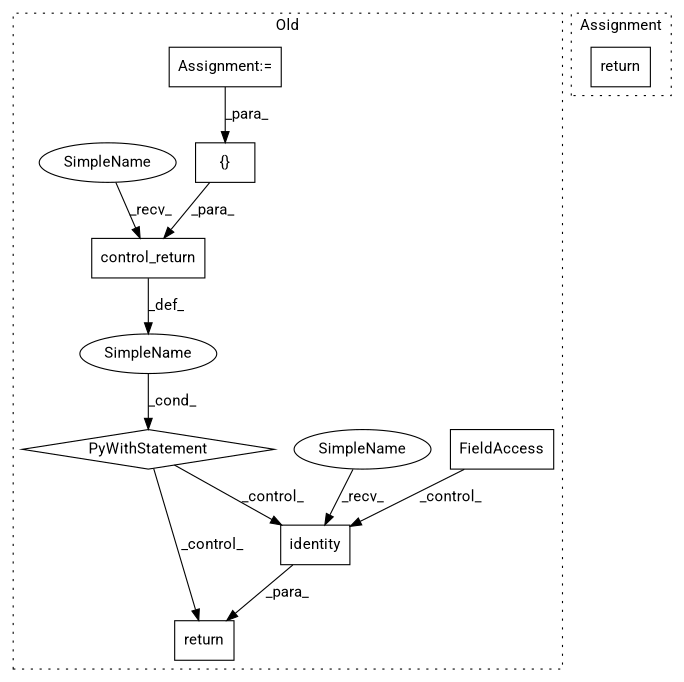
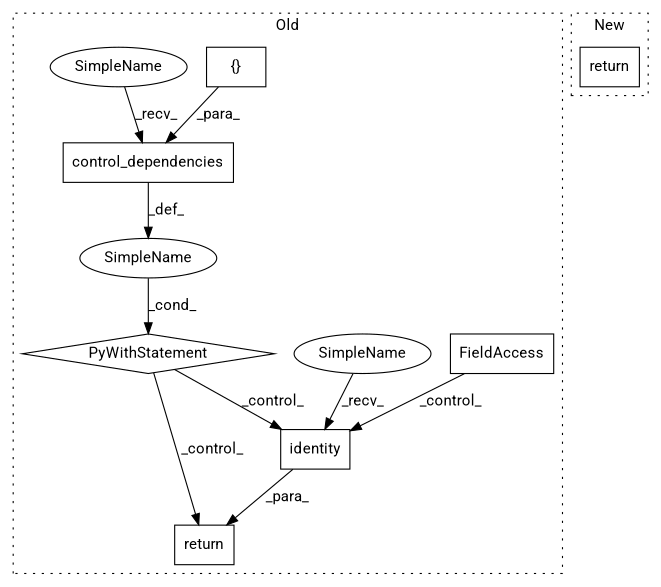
  digraph {
    fontname=Roboto
    node [a=42 fontname=Roboto l=7 shape=box]
    edge [fontname=Roboto]
-   n1 [a=32 l="21,1" label=control_return s="13924,13958"]
+   n1 [a=32 l="21,1" label=control_dependencies s="13924,13958"]
    n2 [a=4 l="1,1" label="{}" s="13954,13957"]
    n3 [a=104 l="10,2" label=PyWithStatement s="13903,13959" shape=diamond]
    n4 [label=SimpleName shape=ellipse l=""]
    n5 [a=41 label=return s=13969]
    n6 [a=32 l="9,1" label=identity s="13987,13997"]
    n7 [a=22 l=1 label=FieldAccess s=13996]
-   n8 [a=7 l=1 label="Assignment:=" s=13849]
    n9 [l=10 label=SimpleName s=13976 shape=ellipse]
    n10 [l=10 label=SimpleName s=13913 shape=ellipse]
    n11 [a=41 label=return s=13835]
    subgraph cluster_1 {
      label=Old
      style=dotted
      n1
      n2
      n3
      n4
      n5
      n6
      n7
-     n8
      n9
      n10
    }
    subgraph cluster_2 {
-     label=Assignment
+     label=New
      style=dotted
      n11
    }
    n1 -> n4 [label=_def_]
    n2 -> n1 [label=_para_]
    n3 -> n5 [label=_control_]
    n3 -> n6 [label=_control_]
    n4 -> n3 [label=_cond_]
    n6 -> n5 [label=_para_]
    n7 -> n6 [label=_control_]
-   n8 -> n2 [label=_para_]
    n9 -> n6 [label=_recv_]
    n10 -> n1 [label=_recv_]
  }
